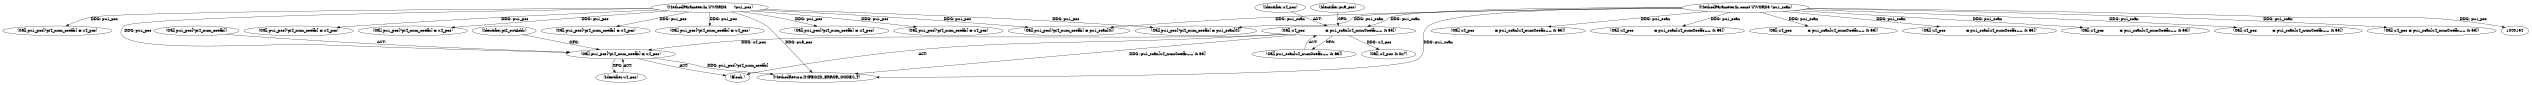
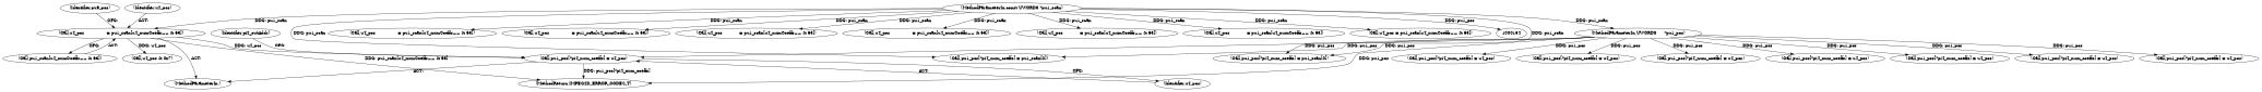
  digraph {
    n1 [label="(Call,pu1_pos[*pi4_num_coeffs] = u4_pos)"]
    n2 [label="(Identifier,u4_pos)"]
    n3 [label="(MethodReturn,IMPEG2D_ERROR_CODES_T)"]
-   n4 [label="(Block,)"]
+   n4 [label="(MethodParameterIn,)"]
    n5 [label="(Call,u4_pos                 = pu1_scan[u4_numCoeffs++ & 63])"]
    n6 [label="(Call,pu1_scan[u4_numCoeffs++ & 63])"]
    n7 [label="(Call,u4_pos & 0x7)"]
    n8 [label="(MethodParameterIn,const UWORD8 *pu1_scan)"]
    n9 [label="(Call,pu1_pos[*pi4_num_coeffs] = pu1_scan[0])"]
    n10 [label="(Call,u4_pos                 = pu1_scan[u4_numCoeffs++ & 63])"]
    n11 [label="(Call,pu1_pos[*pi4_num_coeffs] = pu1_scan[0])"]
    n12 [label="(Call,u4_pos                 = pu1_scan[u4_numCoeffs++ & 63])"]
    n13 [label="(Call,u4_pos             = pu1_scan[u4_numCoeffs++ & 63])"]
    n14 [label="(Call,u4_pos                 = pu1_scan[u4_numCoeffs++ & 63])"]
    n15 [label="(Call,u4_pos             = pu1_scan[u4_numCoeffs++ & 63])"]
    n16 [label="(Call,u4_pos             = pu1_scan[u4_numCoeffs++ & 63])"]
    n17 [label="(Call,u4_pos = pu1_scan[u4_numCoeffs++ & 63])"]
    1000154
    n19 [label="(MethodParameterIn,UWORD8      *pu1_pos)"]
    n20 [label="(Call,pu1_pos[*pi4_num_coeffs] = u4_pos)"]
    n21 [label="(Call,pu1_pos[*pi4_num_coeffs] = u4_pos)"]
    n22 [label="(Call,pu1_pos[*pi4_num_coeffs] = u4_pos)"]
    n23 [label="(Call,pu1_pos[*pi4_num_coeffs] = u4_pos)"]
    n24 [label="(Call,pu1_pos[*pi4_num_coeffs] = u4_pos)"]
    n25 [label="(Call,pu1_pos[*pi4_num_coeffs] = u4_pos)"]
    n26 [label="(Call,pu1_pos[*pi4_num_coeffs] = u4_pos)"]
    n27 [label="(Identifier,pu9_pos)"]
    n28 [label="(Identifier,u4_pos)"]
    n29 [label="(Identifier,pi2_outAddr)"]
-   n30 [label="(Call,pu1_pos[*pi4_num_coeffs])"]
    n1 -> n2 [label="CFG: "]
    n1 -> n3 [label="DDG: pu1_pos[*pi4_num_coeffs]"]
    n1 -> n4 [label="AST: "]
    n2 -> n1 [label="AST: "]
    n5 -> n1 [label="DDG: u4_pos"]
    n5 -> n3 [label="DDG: pu1_scan[u4_numCoeffs++ & 63]"]
    n5 -> n4 [label="AST: "]
    n5 -> n6 [label="CFG: "]
    n5 -> n7 [label="DDG: u4_pos"]
    n6 -> n5 [label="AST: "]
-   n8 -> n3 [label="DDG: pu1_scan"]
+   n8 -> n19 [label="DDG: pu1_scan"]
    n8 -> n5 [label="DDG: pu1_scan"]
    n8 -> n9 [label="DDG: pu1_scan"]
    n8 -> n10 [label="DDG: pu1_scan"]
    n8 -> n11 [label="DDG: pu1_scan"]
    n8 -> n12 [label="DDG: pu1_scan"]
    n8 -> n13 [label="DDG: pu1_scan"]
    n8 -> n14 [label="DDG: pu1_scan"]
    n8 -> n15 [label="DDG: pu1_scan"]
    n8 -> n16 [label="DDG: pu1_scan"]
    n8 -> n17 [label="DDG: pu1_scan"]
    n8 -> 1000154 [label="DDG: pu1_pos"]
    n19 -> n1 [label="DDG: pu1_pos"]
-   n19 -> n3 [label="DDG: pu5_pos"]
+   n19 -> n3 [label="DDG: pu1_pos"]
    n19 -> n9 [label="DDG: pu1_pos"]
    n19 -> n11 [label="DDG: pu1_pos"]
    n19 -> n20 [label="DDG: pu1_pos"]
    n19 -> n21 [label="DDG: pu1_pos"]
    n19 -> n22 [label="DDG: pu1_pos"]
    n19 -> n23 [label="DDG: pu1_pos"]
    n19 -> n24 [label="DDG: pu1_pos"]
    n19 -> n25 [label="DDG: pu1_pos"]
    n19 -> n26 [label="DDG: pu1_pos"]
    n27 -> n5 [label="CFG: "]
    n28 -> n5 [label="AST: "]
    n29 -> n1 [label="CFG: "]
-   n30 -> n1 [label="AST: "]
  }
